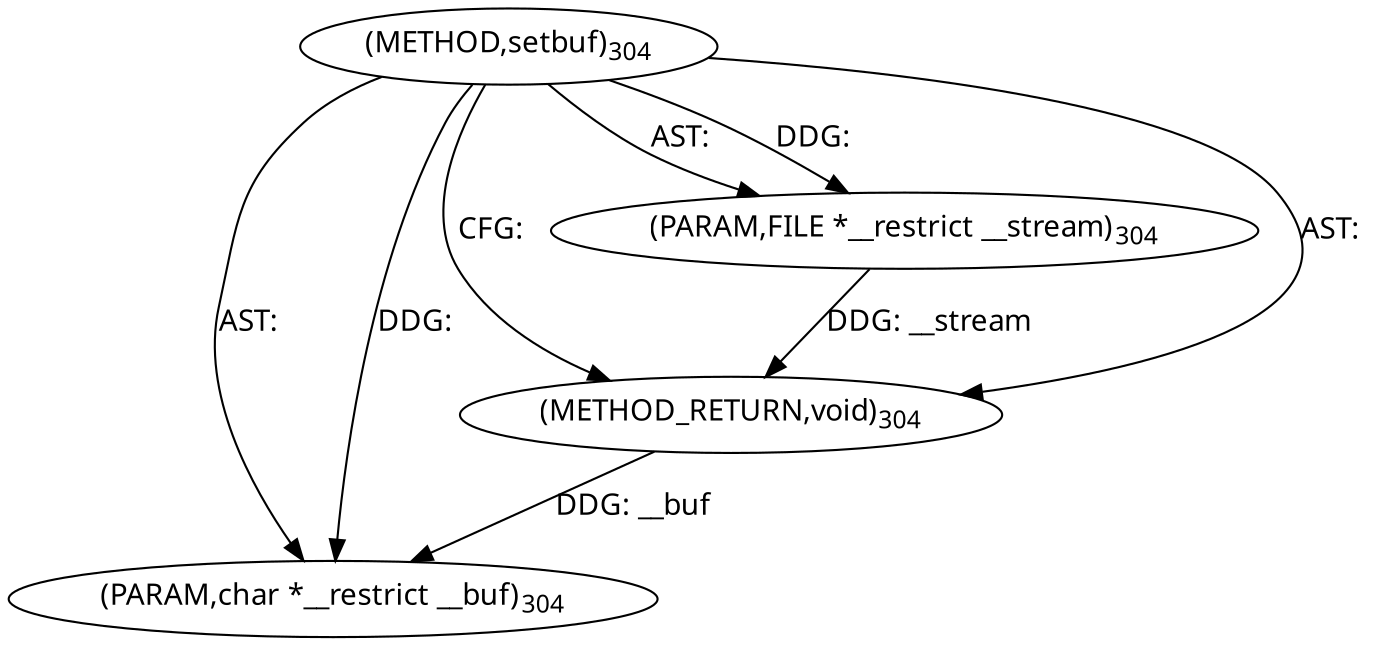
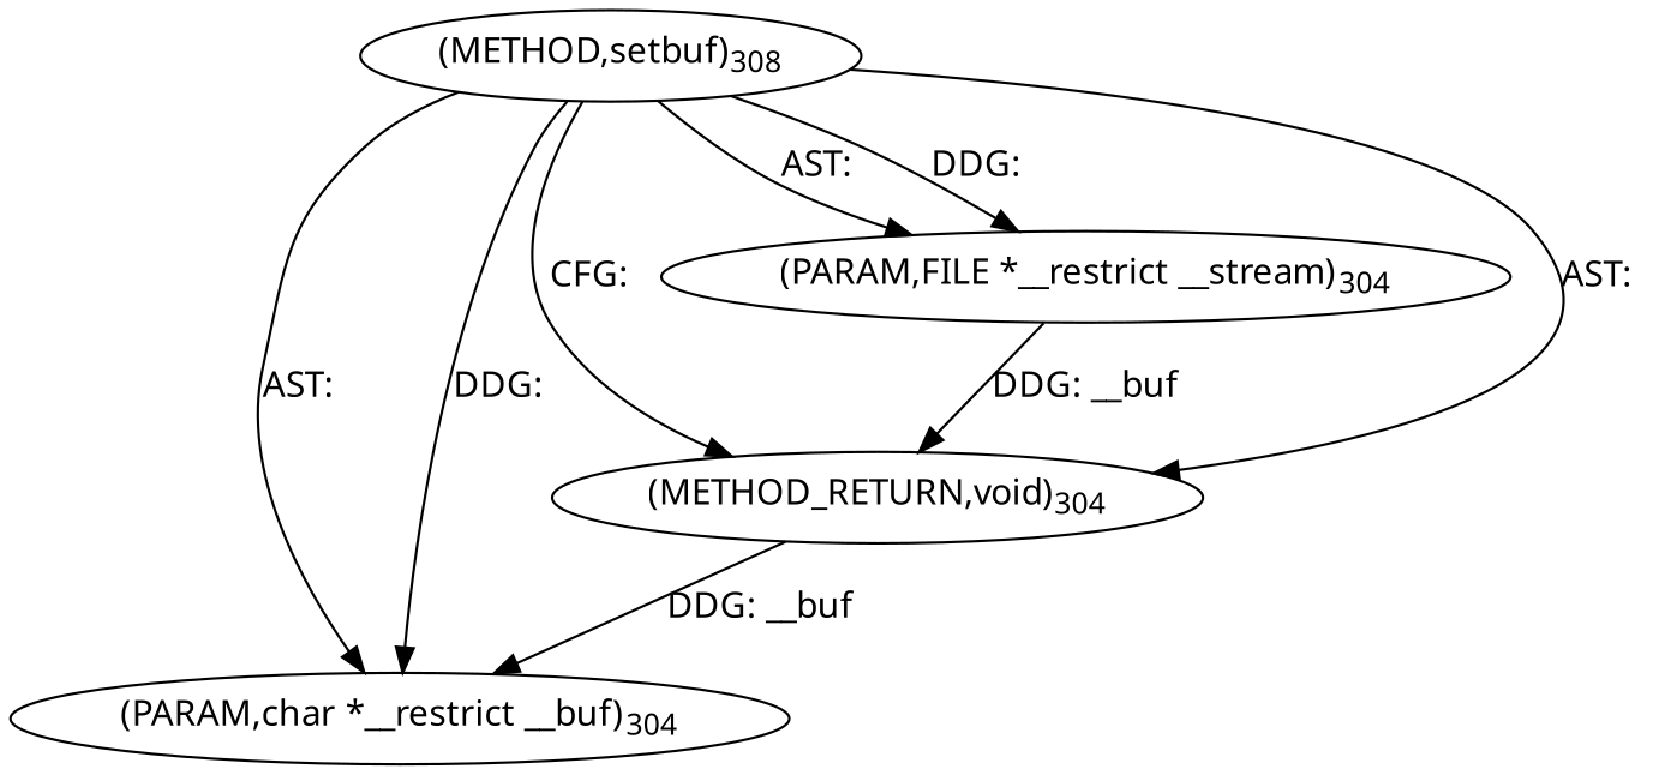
  digraph {
    fontname="Noto Sans"
    node [fontname="Noto Sans"]
    edge [fontname="Noto Sans"]
-   n1 [label=<(METHOD,setbuf)<SUB>304</SUB>>]
+   n1 [label=<(METHOD,setbuf)<SUB>308</SUB>>]
    n2 [label=<(PARAM,FILE *__restrict __stream)<SUB>304</SUB>>]
    n3 [label=<(PARAM,char *__restrict __buf)<SUB>304</SUB>>]
    n4 [label=<(METHOD_RETURN,void)<SUB>304</SUB>>]
    n1 -> n2 [label="AST: "]
    n1 -> n2 [label="DDG: "]
    n1 -> n3 [label="AST: "]
    n1 -> n3 [label="DDG: "]
    n1 -> n4 [label="AST: "]
    n1 -> n4 [label="CFG: "]
-   n2 -> n4 [label="DDG: __stream"]
+   n2 -> n4 [label="DDG: __buf"]
    n4 -> n3 [label="DDG: __buf"]
  }
